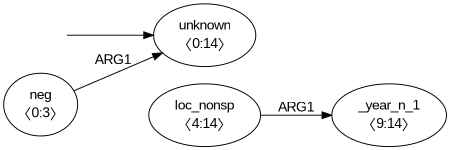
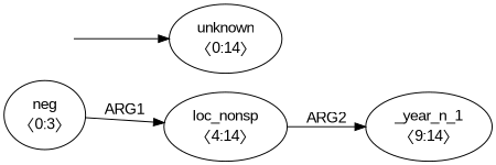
  digraph {
    fontname="Liberation Sans"
    rankdir=LR
    node [fontname="Liberation Sans"]
    edge [fontname="Liberation Sans"]
    top [style=invis]
    n2 [label=<<table align="center" border="0" cellspacing="0"><tr><td colspan="2">unknown</td></tr><tr><td colspan="2">〈0:14〉</td></tr></table>>]
    n3 [label=<<table align="center" border="0" cellspacing="0"><tr><td colspan="2">neg</td></tr><tr><td colspan="2">〈0:3〉</td></tr></table>>]
    n4 [label=<<table align="center" border="0" cellspacing="0"><tr><td colspan="2">loc_nonsp</td></tr><tr><td colspan="2">〈4:14〉</td></tr></table>>]
    n5 [label=<<table align="center" border="0" cellspacing="0"><tr><td colspan="2">_year_n_1</td></tr><tr><td colspan="2">〈9:14〉</td></tr></table>>]
    top -> n2
-   n3 -> n2 [label=ARG1]
-   n4 -> n5 [label=ARG1]
+   n3 -> n4 [label=ARG1]
+   n4 -> n5 [label=ARG2]
  }
